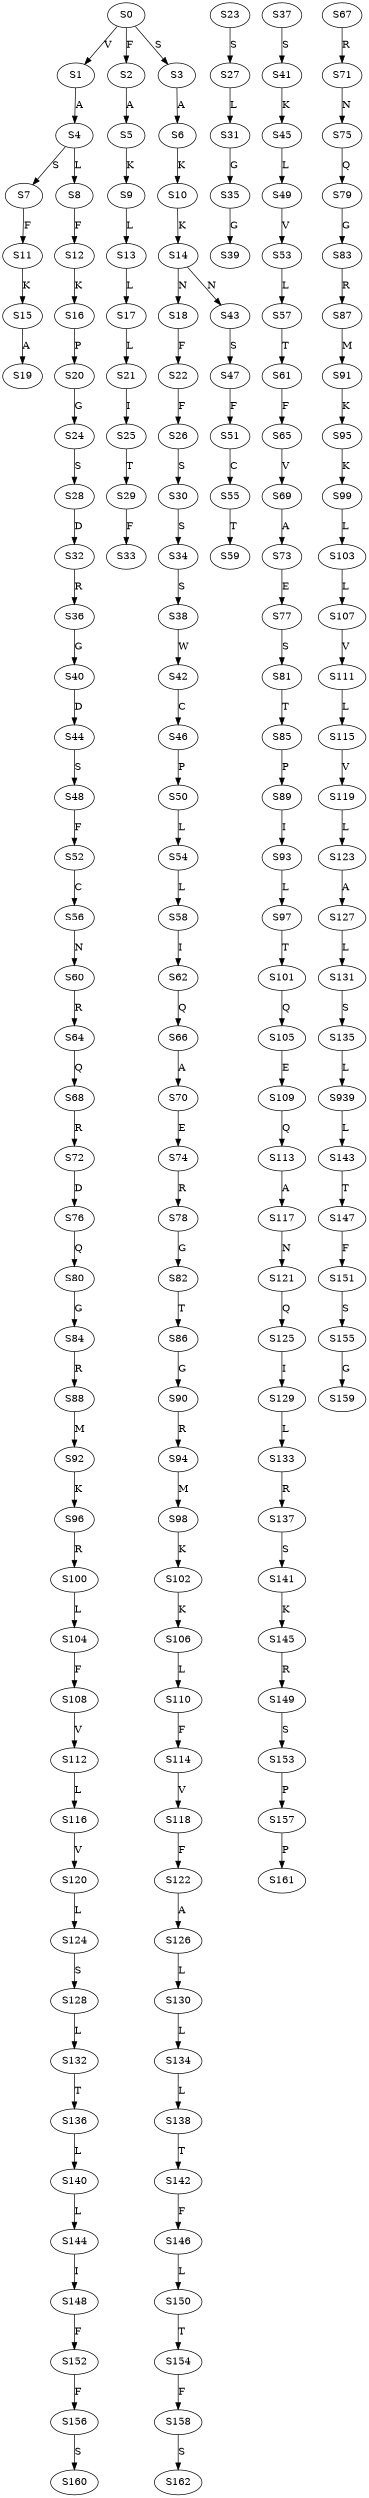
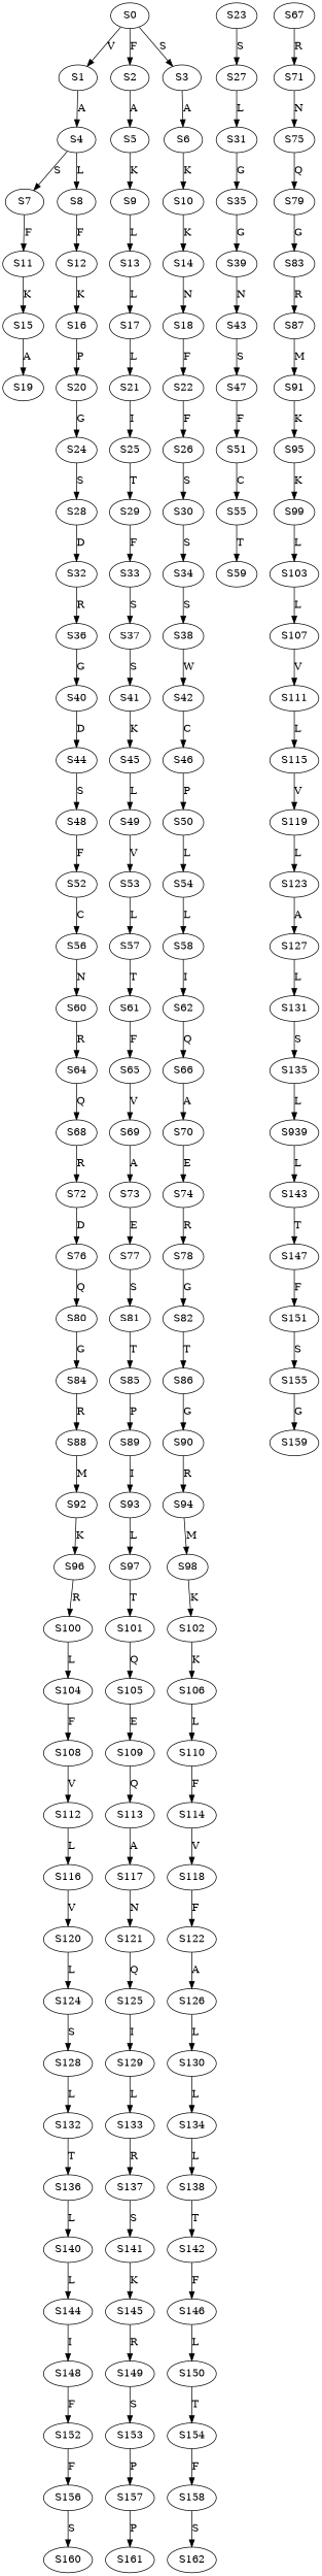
  strict digraph {
    S0
    S1
    S2
    S3
    S4
    S5
    S6
    S7
    S8
    S9
    S10
    S11
    S12
    S13
    S14
    S15
    S16
    S17
    S18
    S19
    S20
    S21
    S22
    S24
    S25
    S26
    S23
    S27
    S28
    S29
    S30
    S31
    S32
    S33
    S34
    S35
    S36
    S37
    S38
    S39
    S40
    S41
    S42
    S43
    S44
    S45
    S46
    S47
    S48
    S49
    S50
    S51
    S52
    S53
    S54
    S55
    S56
    S57
    S58
    S59
    S60
    S61
    S62
    S64
    S65
    S66
    S68
    S69
    S70
    S67
    S71
    S72
    S73
    S74
    S75
    S76
    S77
    S78
    S79
    S80
    S81
    S82
    S83
    S84
    S85
    S86
    S87
    S88
    S89
    S90
    S91
    S92
    S93
    S94
    S95
    S96
    S97
    S98
    S99
    S100
    S101
    S102
    S103
    S104
    S105
    S106
    S107
    S108
    S109
    S110
    S111
    S112
    S113
    S114
    S115
    S116
    S117
    S118
    S119
    S120
    S121
    S122
    S123
    S124
    S125
    S126
    S127
    S128
    S129
    S130
    S131
    S132
    S133
    S134
    S135
    S136
    S137
    S138
    n139 [label=S939]
    S140
    S141
    S142
    S143
    S144
    S145
    S146
    S147
    S148
    S149
    S150
    S151
    S152
    S153
    S154
    S155
    S156
    S157
    S158
    S159
    S160
    S161
    S162
    S0 -> S1 [label=V]
    S0 -> S2 [label=F]
    S0 -> S3 [label=S]
    S1 -> S4 [label=A]
    S2 -> S5 [label=A]
    S3 -> S6 [label=A]
    S4 -> S7 [label=S]
    S4 -> S8 [label=L]
    S5 -> S9 [label=K]
    S6 -> S10 [label=K]
    S7 -> S11 [label=F]
    S8 -> S12 [label=F]
    S9 -> S13 [label=L]
    S10 -> S14 [label=K]
    S11 -> S15 [label=K]
    S12 -> S16 [label=K]
    S13 -> S17 [label=L]
    S14 -> S18 [label=N]
    S15 -> S19 [label=A]
    S16 -> S20 [label=P]
    S17 -> S21 [label=L]
    S18 -> S22 [label=F]
    S20 -> S24 [label=G]
    S21 -> S25 [label=I]
    S22 -> S26 [label=F]
    S24 -> S28 [label=S]
    S25 -> S29 [label=T]
    S26 -> S30 [label=S]
    S23 -> S27 [label=S]
    S27 -> S31 [label=L]
    S28 -> S32 [label=D]
    S29 -> S33 [label=F]
    S30 -> S34 [label=S]
    S31 -> S35 [label=G]
    S32 -> S36 [label=R]
+   S33 -> S37 [label=S]
    S34 -> S38 [label=S]
    S35 -> S39 [label=G]
    S36 -> S40 [label=G]
    S37 -> S41 [label=S]
    S38 -> S42 [label=W]
-   S14 -> S43 [label=N]
+   S39 -> S43 [label=N]
    S40 -> S44 [label=D]
    S41 -> S45 [label=K]
    S42 -> S46 [label=C]
    S43 -> S47 [label=S]
    S44 -> S48 [label=S]
    S45 -> S49 [label=L]
    S46 -> S50 [label=P]
    S47 -> S51 [label=F]
    S48 -> S52 [label=F]
    S49 -> S53 [label=V]
    S50 -> S54 [label=L]
    S51 -> S55 [label=C]
    S52 -> S56 [label=C]
    S53 -> S57 [label=L]
    S54 -> S58 [label=L]
    S55 -> S59 [label=T]
    S56 -> S60 [label=N]
    S57 -> S61 [label=T]
    S58 -> S62 [label=I]
    S60 -> S64 [label=R]
    S61 -> S65 [label=F]
    S62 -> S66 [label=Q]
    S64 -> S68 [label=Q]
    S65 -> S69 [label=V]
    S66 -> S70 [label=A]
    S68 -> S72 [label=R]
    S69 -> S73 [label=A]
    S70 -> S74 [label=E]
    S67 -> S71 [label=R]
    S71 -> S75 [label=N]
    S72 -> S76 [label=D]
    S73 -> S77 [label=E]
    S74 -> S78 [label=R]
    S75 -> S79 [label=Q]
    S76 -> S80 [label=Q]
    S77 -> S81 [label=S]
    S78 -> S82 [label=G]
    S79 -> S83 [label=G]
    S80 -> S84 [label=G]
    S81 -> S85 [label=T]
    S82 -> S86 [label=T]
    S83 -> S87 [label=R]
    S84 -> S88 [label=R]
    S85 -> S89 [label=P]
    S86 -> S90 [label=G]
    S87 -> S91 [label=M]
    S88 -> S92 [label=M]
    S89 -> S93 [label=I]
    S90 -> S94 [label=R]
    S91 -> S95 [label=K]
    S92 -> S96 [label=K]
    S93 -> S97 [label=L]
    S94 -> S98 [label=M]
    S95 -> S99 [label=K]
    S96 -> S100 [label=R]
    S97 -> S101 [label=T]
    S98 -> S102 [label=K]
    S99 -> S103 [label=L]
    S100 -> S104 [label=L]
    S101 -> S105 [label=Q]
    S102 -> S106 [label=K]
    S103 -> S107 [label=L]
    S104 -> S108 [label=F]
    S105 -> S109 [label=E]
    S106 -> S110 [label=L]
    S107 -> S111 [label=V]
    S108 -> S112 [label=V]
    S109 -> S113 [label=Q]
    S110 -> S114 [label=F]
    S111 -> S115 [label=L]
    S112 -> S116 [label=L]
    S113 -> S117 [label=A]
    S114 -> S118 [label=V]
    S115 -> S119 [label=V]
    S116 -> S120 [label=V]
    S117 -> S121 [label=N]
    S118 -> S122 [label=F]
    S119 -> S123 [label=L]
    S120 -> S124 [label=L]
    S121 -> S125 [label=Q]
    S122 -> S126 [label=A]
    S123 -> S127 [label=A]
    S124 -> S128 [label=S]
    S125 -> S129 [label=I]
    S126 -> S130 [label=L]
    S127 -> S131 [label=L]
    S128 -> S132 [label=L]
    S129 -> S133 [label=L]
    S130 -> S134 [label=L]
    S131 -> S135 [label=S]
    S132 -> S136 [label=T]
    S133 -> S137 [label=R]
    S134 -> S138 [label=L]
    S135 -> n139 [label=L]
    S136 -> S140 [label=L]
    S137 -> S141 [label=S]
    S138 -> S142 [label=T]
    n139 -> S143 [label=L]
    S140 -> S144 [label=L]
    S141 -> S145 [label=K]
    S142 -> S146 [label=F]
    S143 -> S147 [label=T]
    S144 -> S148 [label=I]
    S145 -> S149 [label=R]
    S146 -> S150 [label=L]
    S147 -> S151 [label=F]
    S148 -> S152 [label=F]
    S149 -> S153 [label=S]
    S150 -> S154 [label=T]
    S151 -> S155 [label=S]
    S152 -> S156 [label=F]
    S153 -> S157 [label=P]
    S154 -> S158 [label=F]
    S155 -> S159 [label=G]
    S156 -> S160 [label=S]
    S157 -> S161 [label=P]
    S158 -> S162 [label=S]
  }
